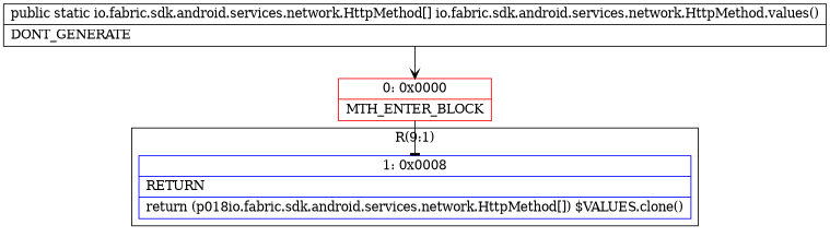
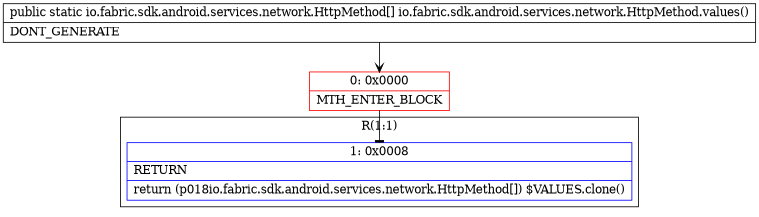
  digraph {
    fontname="DejaVu Serif"
    node [shape=record fontname="DejaVu Serif"]
    edge [fontname="DejaVu Serif"]
    n1 [color=blue label="{1\:\ 0x0008|RETURN\l|return (p018io.fabric.sdk.android.services.network.HttpMethod[]) $VALUES.clone()\l}"]
    n2 [color=red label="{0\:\ 0x0000|MTH_ENTER_BLOCK\l}"]
    n3 [label="{public static io.fabric.sdk.android.services.network.HttpMethod[] io.fabric.sdk.android.services.network.HttpMethod.values()  | DONT_GENERATE\l}"]
    subgraph cluster_1 {
-     label="R(9:1)"
+     label="R(1:1)"
      n1
    }
    n2 -> n1 [arrowhead=tee]
    n3 -> n2 [arrowhead=vee]
  }
